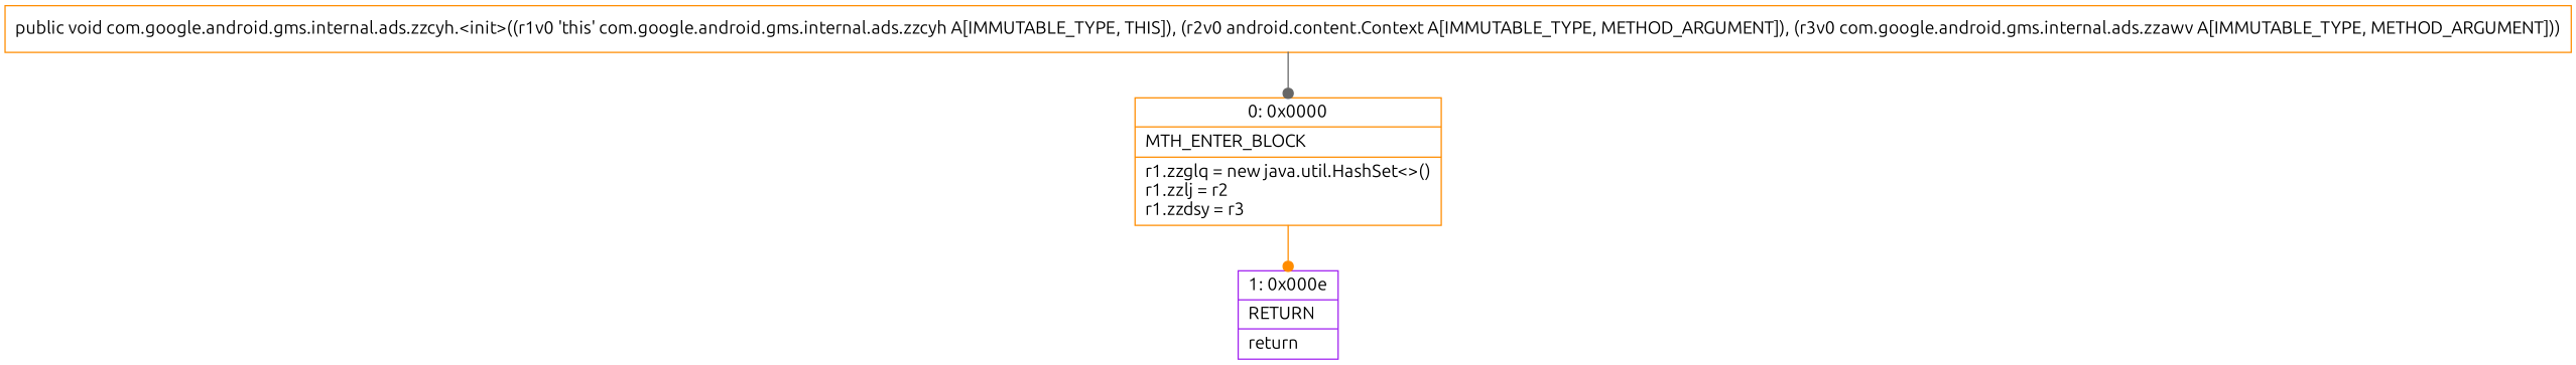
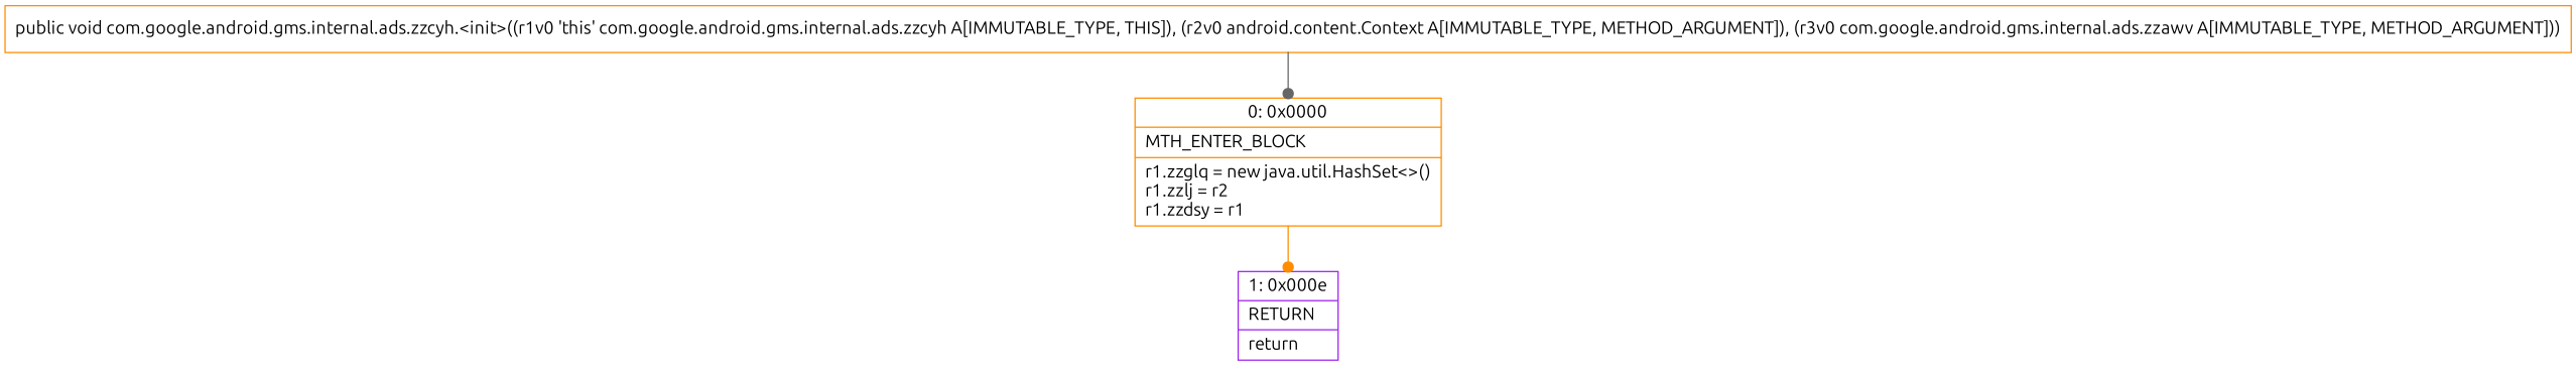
  digraph {
    fontname=Ubuntu
    node [shape=record color=darkorange fontname=Ubuntu]
    edge [arrowhead=dot fontname=Ubuntu]
-   n1 [label="{0\:\ 0x0000|MTH_ENTER_BLOCK\l|r1.zzglq = new java.util.HashSet\<\>()\lr1.zzlj = r2\lr1.zzdsy = r3\l}"]
+   n1 [label="{0\:\ 0x0000|MTH_ENTER_BLOCK\l|r1.zzglq = new java.util.HashSet\<\>()\lr1.zzlj = r2\lr1.zzdsy = r1\l}"]
    n2 [label="{1\:\ 0x000e|RETURN\l|return\l}" color=purple]
    n3 [label="{public void com.google.android.gms.internal.ads.zzcyh.\<init\>((r1v0 'this' com.google.android.gms.internal.ads.zzcyh A[IMMUTABLE_TYPE, THIS]), (r2v0 android.content.Context A[IMMUTABLE_TYPE, METHOD_ARGUMENT]), (r3v0 com.google.android.gms.internal.ads.zzawv A[IMMUTABLE_TYPE, METHOD_ARGUMENT])) }"]
    n1 -> n2 [color=darkorange]
    n3 -> n1 [color=gray40]
  }
